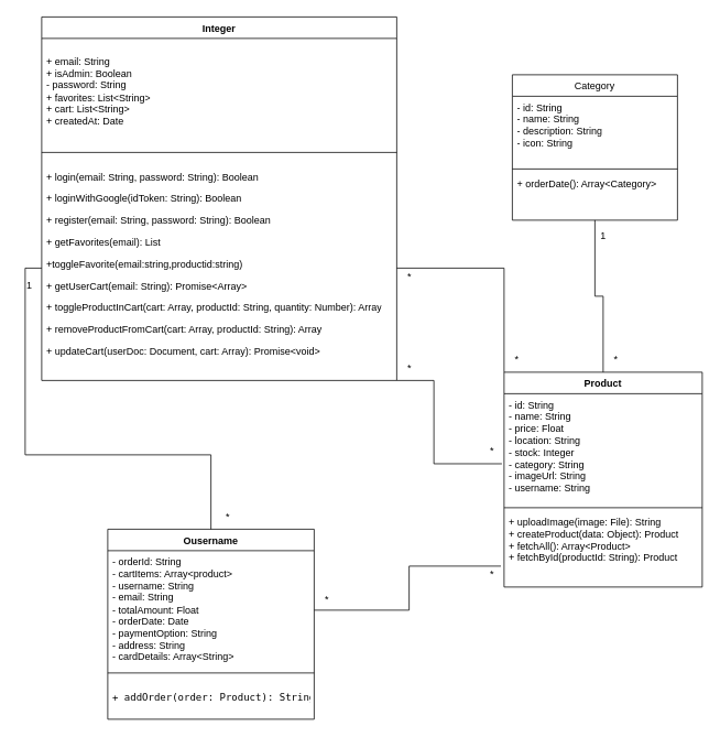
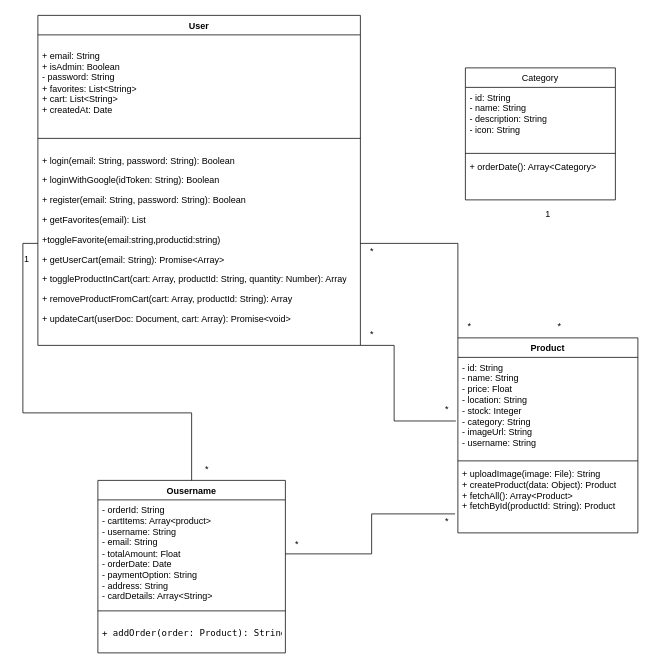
  <mxCell id="0" />
  <mxCell id="1" parent="0" />
- <mxCell id="2" value="Integer" style="swimlane;fontStyle=1;align=center;verticalAlign=top;childLayout=stackLayout;horizontal=1;startSize=26;horizontalStack=0;resizeParent=1;resizeParentMax=0;resizeLast=0;collapsible=1;marginBottom=0;whiteSpace=wrap;html=1;" parent="1" vertex="1"><mxGeometry x="50" y="20" width="430" height="440" as="geometry" /></mxCell>
+ <mxCell id="2" value="User" style="swimlane;fontStyle=1;align=center;verticalAlign=top;childLayout=stackLayout;horizontal=1;startSize=26;horizontalStack=0;resizeParent=1;resizeParentMax=0;resizeLast=0;collapsible=1;marginBottom=0;whiteSpace=wrap;html=1;" parent="1" vertex="1"><mxGeometry x="50" y="20" width="430" height="440" as="geometry" /></mxCell>
  <mxCell id="3" value="&lt;div&gt;&lt;br&gt;&lt;/div&gt;&lt;div&gt;&lt;span style=&quot;background-color: initial;&quot;&gt;+ email: String&lt;/span&gt;&lt;/div&gt;&lt;div&gt;&lt;div&gt;+ isAdmin: Boolean&lt;/div&gt;&lt;/div&gt;&lt;div&gt;- password: String&lt;/div&gt;&lt;div&gt;&lt;span style=&quot;background-color: initial;&quot;&gt;+ favorites: List&amp;lt;String&amp;gt;&lt;/span&gt;&lt;/div&gt;&lt;div&gt;&lt;div&gt;+ cart: List&amp;lt;String&amp;gt;&lt;/div&gt;&lt;/div&gt;&lt;div&gt;&lt;div&gt;&lt;span style=&quot;background-color: initial;&quot;&gt;+ createdAt: Date&lt;/span&gt;&lt;/div&gt;&lt;/div&gt;&lt;div&gt;&lt;br&gt;&lt;/div&gt;&lt;div&gt;&lt;br&gt;&lt;/div&gt;" style="text;strokeColor=none;fillColor=none;align=left;verticalAlign=top;spacingLeft=4;spacingRight=4;overflow=hidden;rotatable=0;points=[[0,0.5],[1,0.5]];portConstraint=eastwest;whiteSpace=wrap;html=1;" parent="2" vertex="1"><mxGeometry y="26" width="430" height="134" as="geometry" /></mxCell>
  <mxCell id="4" value="" style="line;strokeWidth=1;fillColor=none;align=left;verticalAlign=middle;spacingTop=-1;spacingLeft=3;spacingRight=3;rotatable=0;labelPosition=right;points=[];portConstraint=eastwest;strokeColor=inherit;" parent="2" vertex="1"><mxGeometry y="160" width="430" height="8" as="geometry" /></mxCell>
  <mxCell id="5" value="&lt;p data-pm-slice=&quot;0 0 []&quot;&gt;+ login(email: String, password: String): Boolean&lt;/p&gt;&lt;p data-pm-slice=&quot;0 0 []&quot;&gt;+ loginWithGoogle(idToken: String): Boolean&lt;/p&gt;&lt;p data-pm-slice=&quot;0 0 []&quot;&gt;+ register(email: String, password: String): Boolean&lt;/p&gt;&lt;p data-pm-slice=&quot;0 0 []&quot;&gt;+ getFavorites(email): List&amp;nbsp;&lt;/p&gt;&lt;p data-pm-slice=&quot;0 0 []&quot;&gt;+toggleFavorite(email:string,productid:string)&lt;/p&gt;&lt;p data-pm-slice=&quot;0 0 []&quot;&gt;&lt;span style=&quot;background-color: initial;&quot;&gt;+ getUserCart(email: String): Promise&amp;lt;Array&amp;gt;&lt;/span&gt;&lt;/p&gt;&lt;p data-pm-slice=&quot;0 0 []&quot;&gt;&lt;span style=&quot;background-color: initial;&quot;&gt;+ toggleProductInCart(cart: Array, productId: String, quantity: Number): Array&lt;/span&gt;&lt;/p&gt;&lt;div&gt;&lt;p data-pm-slice=&quot;0 0 []&quot;&gt;&lt;span style=&quot;background-color: initial;&quot;&gt;+ removeProductFromCart(cart: Array, productId: String): Array&lt;/span&gt;&lt;/p&gt;&lt;/div&gt;&lt;p data-pm-slice=&quot;0 0 []&quot;&gt;&lt;span style=&quot;background-color: initial;&quot;&gt;+ updateCart(userDoc: Document, cart: Array): Promise&amp;lt;void&amp;gt;&lt;/span&gt;&lt;/p&gt;" style="text;strokeColor=none;fillColor=none;align=left;verticalAlign=top;spacingLeft=4;spacingRight=4;overflow=hidden;rotatable=0;points=[[0,0.5],[1,0.5]];portConstraint=eastwest;whiteSpace=wrap;html=1;" parent="2" vertex="1"><mxGeometry y="168" width="430" height="272" as="geometry" /></mxCell>
- <mxCell id="6" style="edgeStyle=orthogonalEdgeStyle;rounded=0;orthogonalLoop=1;jettySize=auto;html=1;entryX=0.5;entryY=0;entryDx=0;entryDy=0;strokeColor=default;startArrow=none;startFill=0;endArrow=none;endFill=0;" parent="1" source="7" target="11" edge="1"><mxGeometry relative="1" as="geometry" /></mxCell>
  <mxCell id="7" value="&lt;span style=&quot;font-weight: 400; text-align: left;&quot;&gt;Category&lt;/span&gt;" style="swimlane;fontStyle=1;align=center;verticalAlign=top;childLayout=stackLayout;horizontal=1;startSize=26;horizontalStack=0;resizeParent=1;resizeParentMax=0;resizeLast=0;collapsible=1;marginBottom=0;whiteSpace=wrap;html=1;" parent="1" vertex="1"><mxGeometry x="620" y="90" width="200" height="176" as="geometry" /></mxCell>
  <mxCell id="8" value="&lt;div&gt;&lt;span style=&quot;background-color: initial;&quot;&gt;- id: String&lt;/span&gt;&lt;/div&gt;&lt;div&gt;- name: String&lt;/div&gt;&lt;div&gt;- description: String&lt;/div&gt;&lt;div&gt;- icon: String&lt;/div&gt;" style="text;strokeColor=none;fillColor=none;align=left;verticalAlign=top;spacingLeft=4;spacingRight=4;overflow=hidden;rotatable=0;points=[[0,0.5],[1,0.5]];portConstraint=eastwest;whiteSpace=wrap;html=1;" parent="7" vertex="1"><mxGeometry y="26" width="200" height="84" as="geometry" /></mxCell>
  <mxCell id="9" value="" style="line;strokeWidth=1;fillColor=none;align=left;verticalAlign=middle;spacingTop=-1;spacingLeft=3;spacingRight=3;rotatable=0;labelPosition=right;points=[];portConstraint=eastwest;strokeColor=inherit;" parent="7" vertex="1"><mxGeometry y="110" width="200" height="8" as="geometry" /></mxCell>
  <mxCell id="10" value="&lt;div&gt;+ orderDate(): Array&amp;lt;Category&amp;gt;&lt;/div&gt;&lt;div&gt;&lt;br&gt;&lt;/div&gt;" style="text;strokeColor=none;fillColor=none;align=left;verticalAlign=top;spacingLeft=4;spacingRight=4;overflow=hidden;rotatable=0;points=[[0,0.5],[1,0.5]];portConstraint=eastwest;whiteSpace=wrap;html=1;" parent="7" vertex="1"><mxGeometry y="118" width="200" height="58" as="geometry" /></mxCell>
  <mxCell id="11" value="Product" style="swimlane;fontStyle=1;align=center;verticalAlign=top;childLayout=stackLayout;horizontal=1;startSize=26;horizontalStack=0;resizeParent=1;resizeParentMax=0;resizeLast=0;collapsible=1;marginBottom=0;whiteSpace=wrap;html=1;" parent="1" vertex="1"><mxGeometry x="610" y="450" width="240" height="260" as="geometry" /></mxCell>
  <mxCell id="12" value="- id: String&lt;br/&gt;- name: String&lt;br/&gt;- price: Float&lt;br/&gt;- location: String&lt;br/&gt;- stock: Integer&lt;br/&gt;- category: String&lt;br/&gt;- imageUrl: String&lt;br/&gt;- username: String" style="text;strokeColor=none;fillColor=none;align=left;verticalAlign=top;spacingLeft=4;spacingRight=4;overflow=hidden;rotatable=0;points=[[0,0.5],[1,0.5]];portConstraint=eastwest;whiteSpace=wrap;html=1;" parent="11" vertex="1"><mxGeometry y="26" width="240" height="134" as="geometry" /></mxCell>
  <mxCell id="13" value="" style="line;strokeWidth=1;fillColor=none;align=left;verticalAlign=middle;spacingTop=-1;spacingLeft=3;spacingRight=3;rotatable=0;labelPosition=right;points=[];portConstraint=eastwest;strokeColor=inherit;" parent="11" vertex="1"><mxGeometry y="160" width="240" height="8" as="geometry" /></mxCell>
  <mxCell id="14" value="+ uploadImage(image: File): String&lt;br/&gt;+ createProduct(data: Object): Product&lt;br/&gt;+ fetchAll(): Array&amp;lt;Product&amp;gt;&lt;br/&gt;+ fetchById(productId: String): Product" style="text;strokeColor=none;fillColor=none;align=left;verticalAlign=top;spacingLeft=4;spacingRight=4;overflow=hidden;rotatable=0;points=[[0,0.5],[1,0.5]];portConstraint=eastwest;whiteSpace=wrap;html=1;" parent="11" vertex="1"><mxGeometry y="168" width="240" height="92" as="geometry" /></mxCell>
  <mxCell id="15" value="O&lt;span style=&quot;background-color: initial;&quot;&gt;username&lt;/span&gt;&lt;div&gt;&lt;div&gt;&lt;br&gt;&lt;/div&gt;&lt;/div&gt;" style="swimlane;fontStyle=1;align=center;verticalAlign=top;childLayout=stackLayout;horizontal=1;startSize=26;horizontalStack=0;resizeParent=1;resizeParentMax=0;resizeLast=0;collapsible=1;marginBottom=0;whiteSpace=wrap;html=1;" parent="1" vertex="1"><mxGeometry x="130" y="640" width="250" height="230" as="geometry" /></mxCell>
  <mxCell id="16" value="- orderId: String&lt;br&gt;- cartItems: Array&amp;lt;product&amp;gt;&lt;br&gt;- username: String&lt;br&gt;- email: String&lt;br&gt;- totalAmount: Float&lt;br&gt;- orderDate: Date&lt;br&gt;- paymentOption: String&lt;br&gt;- address: String&lt;br&gt;- cardDetails: Array&amp;lt;String&amp;gt;" style="text;strokeColor=none;fillColor=none;align=left;verticalAlign=top;spacingLeft=4;spacingRight=4;overflow=hidden;rotatable=0;points=[[0,0.5],[1,0.5]];portConstraint=eastwest;whiteSpace=wrap;html=1;" parent="15" vertex="1"><mxGeometry y="26" width="250" height="144" as="geometry" /></mxCell>
  <mxCell id="17" value="" style="line;strokeWidth=1;fillColor=none;align=left;verticalAlign=middle;spacingTop=-1;spacingLeft=3;spacingRight=3;rotatable=0;labelPosition=right;points=[];portConstraint=eastwest;strokeColor=inherit;" parent="15" vertex="1"><mxGeometry y="170" width="250" height="8" as="geometry" /></mxCell>
  <mxCell id="18" value="&lt;pre class=&quot;!overflow-visible&quot;&gt;&lt;div class=&quot;contain-inline-size rounded-md border-[0.5px] border-token-border-medium relative bg-token-sidebar-surface-primary dark:bg-gray-950&quot;&gt;&lt;div dir=&quot;ltr&quot; class=&quot;overflow-y-auto p-4&quot;&gt;&lt;code class=&quot;!whitespace-pre hljs language-plaintext&quot;&gt;+ addOrder(order: Product): String&lt;br/&gt;&lt;/code&gt;&lt;/div&gt;&lt;/div&gt;&lt;/pre&gt;&lt;h3&gt;&lt;/h3&gt;" style="text;strokeColor=none;fillColor=none;align=left;verticalAlign=top;spacingLeft=4;spacingRight=4;overflow=hidden;rotatable=0;points=[[0,0.5],[1,0.5]];portConstraint=eastwest;whiteSpace=wrap;html=1;" parent="15" vertex="1"><mxGeometry y="178" width="250" height="52" as="geometry" /></mxCell>
  <mxCell id="19" value="*" style="text;html=1;align=center;verticalAlign=middle;resizable=0;points=[];autosize=1;strokeColor=none;fillColor=none;" parent="1" vertex="1"><mxGeometry x="730" y="420" width="30" height="30" as="geometry" /></mxCell>
  <mxCell id="20" value="1" style="text;html=1;align=center;verticalAlign=middle;resizable=0;points=[];autosize=1;strokeColor=none;fillColor=none;" parent="1" vertex="1"><mxGeometry x="715" y="270" width="30" height="30" as="geometry" /></mxCell>
  <mxCell id="21" style="edgeStyle=orthogonalEdgeStyle;rounded=0;orthogonalLoop=1;jettySize=auto;html=1;entryX=0;entryY=0;entryDx=0;entryDy=0;endArrow=none;endFill=0;" parent="1" source="5" target="11" edge="1"><mxGeometry relative="1" as="geometry"><mxPoint x="460" y="409" as="targetPoint" /></mxGeometry></mxCell>
  <mxCell id="22" style="edgeStyle=orthogonalEdgeStyle;rounded=0;orthogonalLoop=1;jettySize=auto;html=1;entryX=-0.011;entryY=0.633;entryDx=0;entryDy=0;entryPerimeter=0;endArrow=none;endFill=0;" parent="1" source="5" target="12" edge="1"><mxGeometry relative="1" as="geometry"><Array as="points"><mxPoint x="525" y="460" /><mxPoint x="525" y="561" /></Array></mxGeometry></mxCell>
  <mxCell id="23" value="*" style="text;html=1;align=center;verticalAlign=middle;resizable=0;points=[];autosize=1;strokeColor=none;fillColor=none;" parent="1" vertex="1"><mxGeometry x="610" y="420" width="30" height="30" as="geometry" /></mxCell>
  <mxCell id="24" value="*" style="text;html=1;align=center;verticalAlign=middle;resizable=0;points=[];autosize=1;strokeColor=none;fillColor=none;" parent="1" vertex="1"><mxGeometry x="480" y="320" width="30" height="30" as="geometry" /></mxCell>
  <mxCell id="25" value="*" style="text;html=1;align=center;verticalAlign=middle;resizable=0;points=[];autosize=1;strokeColor=none;fillColor=none;" parent="1" vertex="1"><mxGeometry x="580" y="530" width="30" height="30" as="geometry" /></mxCell>
  <mxCell id="26" value="*" style="text;html=1;align=center;verticalAlign=middle;resizable=0;points=[];autosize=1;strokeColor=none;fillColor=none;" parent="1" vertex="1"><mxGeometry x="480" y="430" width="30" height="30" as="geometry" /></mxCell>
  <mxCell id="27" value="*" style="text;html=1;align=center;verticalAlign=middle;resizable=0;points=[];autosize=1;strokeColor=none;fillColor=none;" parent="1" vertex="1"><mxGeometry x="260" y="610" width="30" height="30" as="geometry" /></mxCell>
  <mxCell id="28" value="1" style="text;html=1;align=center;verticalAlign=middle;resizable=0;points=[];autosize=1;strokeColor=none;fillColor=none;" parent="1" vertex="1"><mxGeometry x="20" y="330" width="30" height="30" as="geometry" /></mxCell>
  <mxCell id="29" style="edgeStyle=orthogonalEdgeStyle;rounded=0;orthogonalLoop=1;jettySize=auto;html=1;entryX=0.5;entryY=0;entryDx=0;entryDy=0;endArrow=none;endFill=0;" parent="1" source="5" target="15" edge="1"><mxGeometry relative="1" as="geometry" /></mxCell>
  <mxCell id="30" style="edgeStyle=orthogonalEdgeStyle;rounded=0;orthogonalLoop=1;jettySize=auto;html=1;entryX=-0.016;entryY=0.725;entryDx=0;entryDy=0;entryPerimeter=0;endArrow=none;endFill=0;" parent="1" source="16" target="14" edge="1"><mxGeometry relative="1" as="geometry" /></mxCell>
  <mxCell id="31" value="*" style="text;html=1;align=center;verticalAlign=middle;resizable=0;points=[];autosize=1;strokeColor=none;fillColor=none;" parent="1" vertex="1"><mxGeometry x="580" y="680" width="30" height="30" as="geometry" /></mxCell>
  <mxCell id="32" value="*" style="text;html=1;align=center;verticalAlign=middle;resizable=0;points=[];autosize=1;strokeColor=none;fillColor=none;" parent="1" vertex="1"><mxGeometry x="380" y="710" width="30" height="30" as="geometry" /></mxCell>
